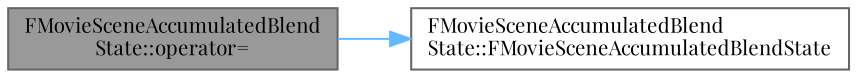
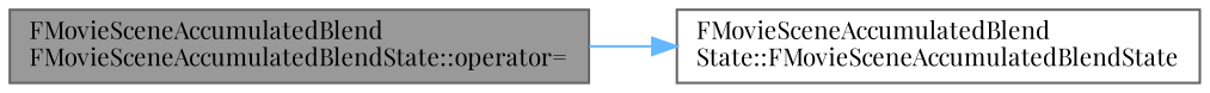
  digraph {
    rankdir=LR
    fontname="Playfair Display"
    node [fontname="Playfair Display" fontsize=10 shape=box style=filled]
-   n1 [color=gray40 fillcolor=grey60 fontcolor=black height=0.2 label="FMovieSceneAccumulatedBlend\lState::operator=" width=0.4]
+   n1 [color=gray40 fillcolor=grey60 fontcolor=black height=0.2 label="FMovieSceneAccumulatedBlend\lFMovieSceneAccumulatedBlendState::operator=" width=0.4]
    n2 [color=grey40 fillcolor=white height=0.2 label="FMovieSceneAccumulatedBlend\lState::FMovieSceneAccumulatedBlendState" width=0.4]
    n1 -> n2 [color=steelblue1 fontname="Playfair Display" fontsize=10 labelfontname=Helvetica labelfontsize=10 style=solid]
  }
